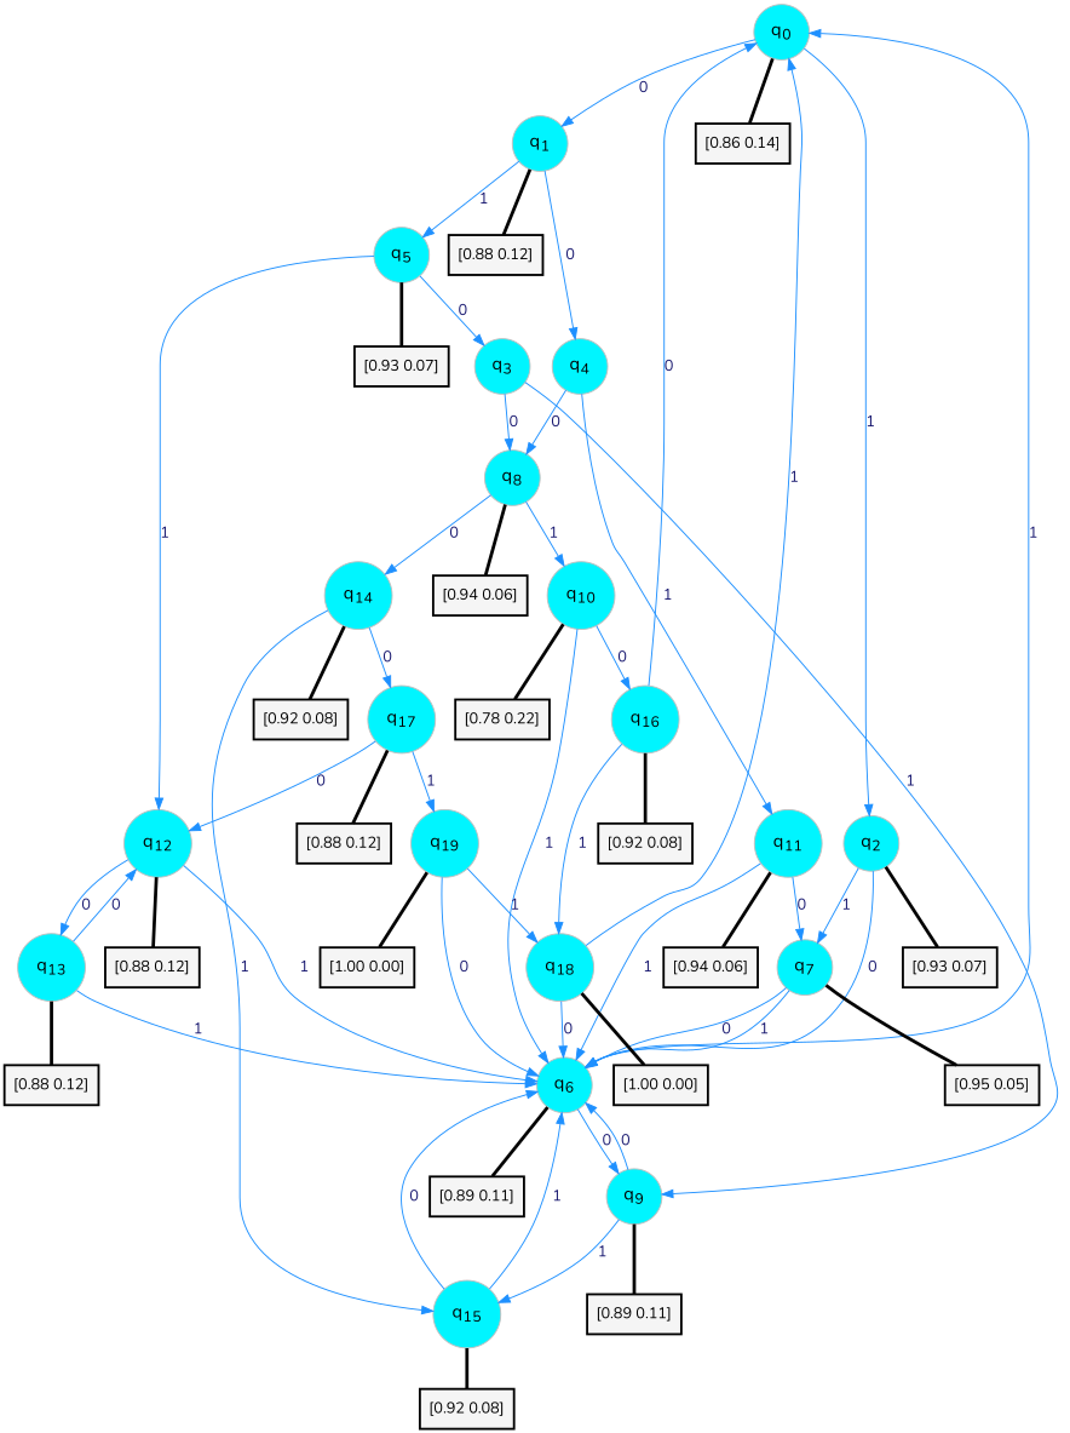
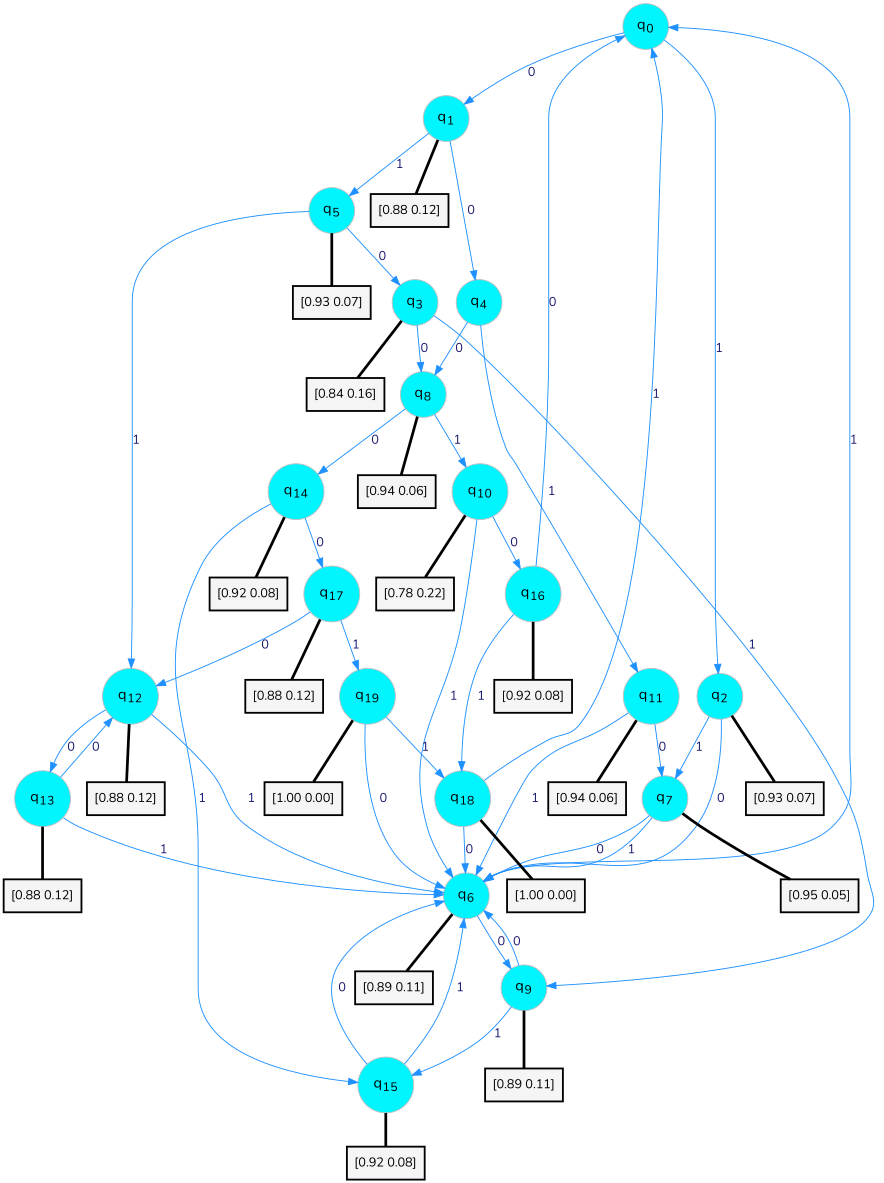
  digraph {
    fontname=Nunito
    rankdir=TD
    node [color=gray fillcolor=turquoise1 fontcolor=black fontname=Nunito fontsize=16 fontweight=bold shape=circle style=filled]
    edge [arrowsize=1 color=dodgerblue1 fontcolor=midnightblue fontname=Nunito fontweight=bold penwidth=1 style=solid weight=20]
    n1 [label=<q<SUB>0</SUB>>]
    n2 [label=<q<SUB>1</SUB>>]
    n3 [label=<q<SUB>2</SUB>>]
-   n4 [color=black fillcolor=whitesmoke fontsize=14 label="[0.86 0.14]" penwidth=2 shape=box]
    n5 [label=<q<SUB>4</SUB>>]
    n6 [label=<q<SUB>5</SUB>>]
    n7 [color=black fillcolor=whitesmoke fontsize=14 label="[0.88 0.12]" penwidth=2 shape=box]
    n8 [label=<q<SUB>6</SUB>>]
    n9 [label=<q<SUB>7</SUB>>]
    n10 [color=black fillcolor=whitesmoke fontsize=14 label="[0.93 0.07]" penwidth=2 shape=box]
    n11 [label=<q<SUB>8</SUB>>]
    n12 [label=<q<SUB>11</SUB>>]
    n13 [label=<q<SUB>3</SUB>>]
    n14 [label=<q<SUB>12</SUB>>]
    n15 [color=black fillcolor=whitesmoke fontsize=14 label="[0.93 0.07]" penwidth=2 shape=box]
    n16 [label=<q<SUB>9</SUB>>]
    n17 [color=black fillcolor=whitesmoke fontsize=14 label="[0.89 0.11]" penwidth=2 shape=box]
    n18 [color=black fillcolor=whitesmoke fontsize=14 label="[0.95 0.05]" penwidth=2 shape=box]
+   n19 [color=black fillcolor=whitesmoke fontsize=14 label="[0.84 0.16]" penwidth=2 shape=box]
    n20 [label=<q<SUB>10</SUB>>]
    n21 [label=<q<SUB>14</SUB>>]
    n22 [color=black fillcolor=whitesmoke fontsize=14 label="[0.94 0.06]" penwidth=2 shape=box]
    n23 [label=<q<SUB>15</SUB>>]
    n24 [color=black fillcolor=whitesmoke fontsize=14 label="[0.89 0.11]" penwidth=2 shape=box]
    n25 [color=black fillcolor=whitesmoke fontsize=14 label="[0.94 0.06]" penwidth=2 shape=box]
    n26 [label=<q<SUB>13</SUB>>]
    n27 [color=black fillcolor=whitesmoke fontsize=14 label="[0.88 0.12]" penwidth=2 shape=box]
    n28 [label=<q<SUB>16</SUB>>]
    n29 [color=black fillcolor=whitesmoke fontsize=14 label="[0.78 0.22]" penwidth=2 shape=box]
    n30 [label=<q<SUB>17</SUB>>]
    n31 [color=black fillcolor=whitesmoke fontsize=14 label="[0.92 0.08]" penwidth=2 shape=box]
    n32 [color=black fillcolor=whitesmoke fontsize=14 label="[0.92 0.08]" penwidth=2 shape=box]
    n33 [label=<q<SUB>18</SUB>>]
    n34 [color=black fillcolor=whitesmoke fontsize=14 label="[0.92 0.08]" penwidth=2 shape=box]
    n35 [color=black fillcolor=whitesmoke fontsize=14 label="[0.88 0.12]" penwidth=2 shape=box]
    n36 [label=<q<SUB>19</SUB>>]
    n37 [color=black fillcolor=whitesmoke fontsize=14 label="[0.88 0.12]" penwidth=2 shape=box]
    n38 [color=black fillcolor=whitesmoke fontsize=14 label="[1.00 0.00]" penwidth=2 shape=box]
    n39 [color=black fillcolor=whitesmoke fontsize=14 label="[1.00 0.00]" penwidth=2 shape=box]
    n1 -> n2 [label=0]
    n1 -> n3 [label=1]
-   n1 -> n4 [arrowhead=none color=black penwidth=3]
    n2 -> n5 [label=0]
    n2 -> n6 [label=1]
    n2 -> n7 [arrowhead=none color=black penwidth=3]
    n3 -> n8 [label=0]
    n3 -> n9 [label=1]
    n3 -> n10 [arrowhead=none color=black penwidth=3]
    n5 -> n11 [label=0]
    n5 -> n12 [label=1]
    n6 -> n13 [label=0]
    n6 -> n14 [label=1]
    n6 -> n15 [arrowhead=none color=black penwidth=3]
    n8 -> n1 [label=1]
    n8 -> n16 [label=0]
    n8 -> n17 [arrowhead=none color=black penwidth=3]
    n9 -> n8 [label=0]
    n9 -> n8 [label=1]
    n9 -> n18 [arrowhead=none color=black penwidth=3]
    n11 -> n20 [label=1]
    n11 -> n21 [label=0]
    n11 -> n22 [arrowhead=none color=black penwidth=3]
    n12 -> n8 [label=1]
    n12 -> n9 [label=0]
    n12 -> n25 [arrowhead=none color=black penwidth=3]
    n13 -> n11 [label=0]
    n13 -> n16 [label=1]
+   n13 -> n19 [arrowhead=none color=black penwidth=3]
    n14 -> n8 [label=1]
    n14 -> n26 [label=0]
    n14 -> n27 [arrowhead=none color=black penwidth=3]
    n16 -> n8 [label=0]
    n16 -> n23 [label=1]
    n16 -> n24 [arrowhead=none color=black penwidth=3]
    n20 -> n8 [label=1]
    n20 -> n28 [label=0]
    n20 -> n29 [arrowhead=none color=black penwidth=3]
    n21 -> n23 [label=1]
    n21 -> n30 [label=0]
    n21 -> n31 [arrowhead=none color=black penwidth=3]
    n23 -> n8 [label=0]
    n23 -> n8 [label=1]
    n23 -> n32 [arrowhead=none color=black penwidth=3]
    n26 -> n8 [label=1]
    n26 -> n14 [label=0]
    n26 -> n35 [arrowhead=none color=black penwidth=3]
    n28 -> n1 [label=0]
    n28 -> n33 [label=1]
    n28 -> n34 [arrowhead=none color=black penwidth=3]
    n30 -> n14 [label=0]
    n30 -> n36 [label=1]
    n30 -> n37 [arrowhead=none color=black penwidth=3]
    n33 -> n1 [label=1]
    n33 -> n8 [label=0]
    n33 -> n38 [arrowhead=none color=black penwidth=3]
    n36 -> n8 [label=0]
    n36 -> n33 [label=1]
    n36 -> n39 [arrowhead=none color=black penwidth=3]
  }
